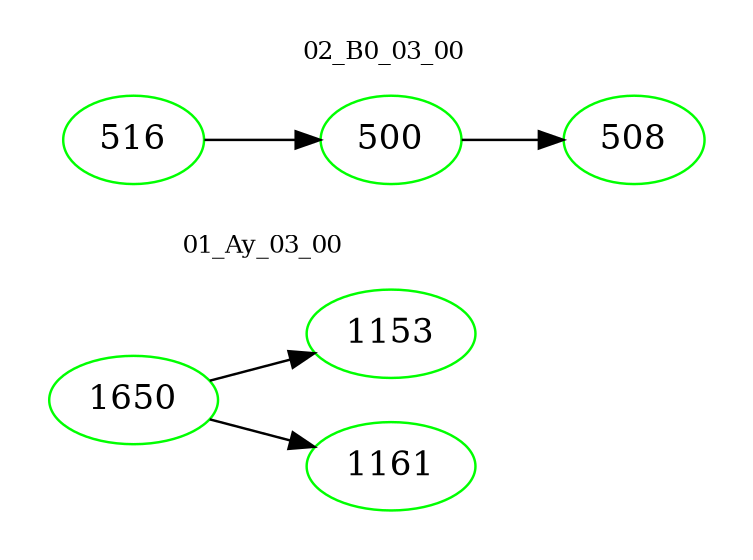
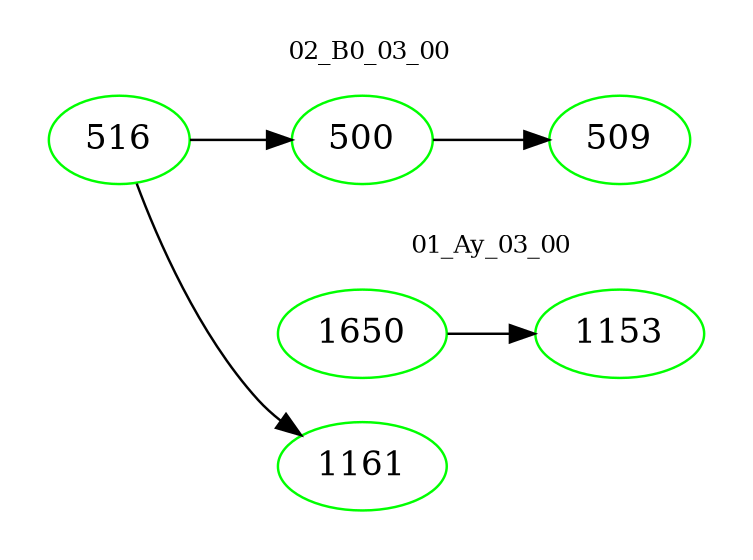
  digraph {
    rankdir=LR
    node [color=green]
    edge [color=black]
    n1 [label=1650]
    n2 [label=1161]
    n3 [label=1153]
    n4 [label=500]
    n5 [label=516]
-   n6 [label=508]
+   n6 [label=509]
    subgraph cluster_1 {
      color=white
      fontsize=10
      label="01_Ay_03_00"
      n1
      n2
      n3
    }
    subgraph cluster_2 {
      color=white
      fontsize=10
      label="02_B0_03_00"
      n4
      n5
      n6
    }
-   n1 -> n2
+   n5 -> n2
    n1 -> n3
    n4 -> n6
    n5 -> n4
  }
